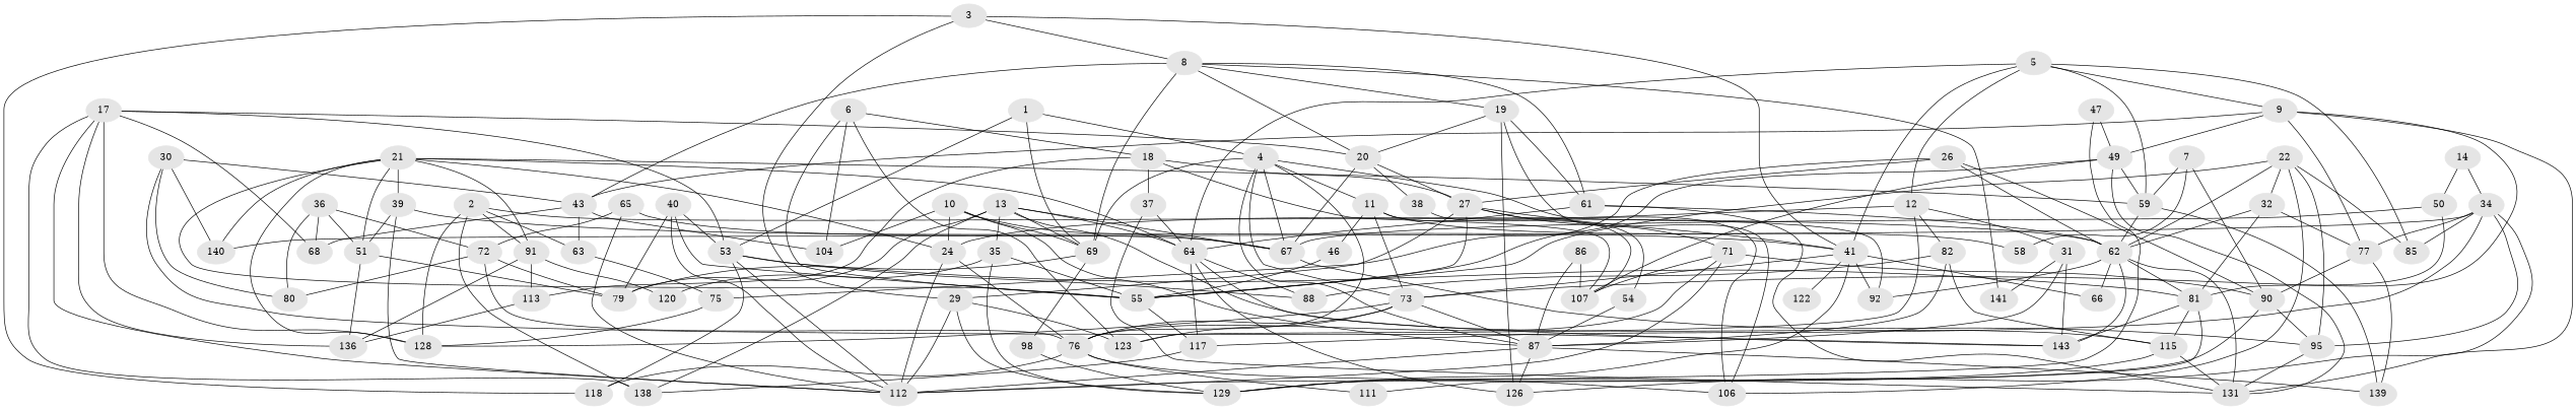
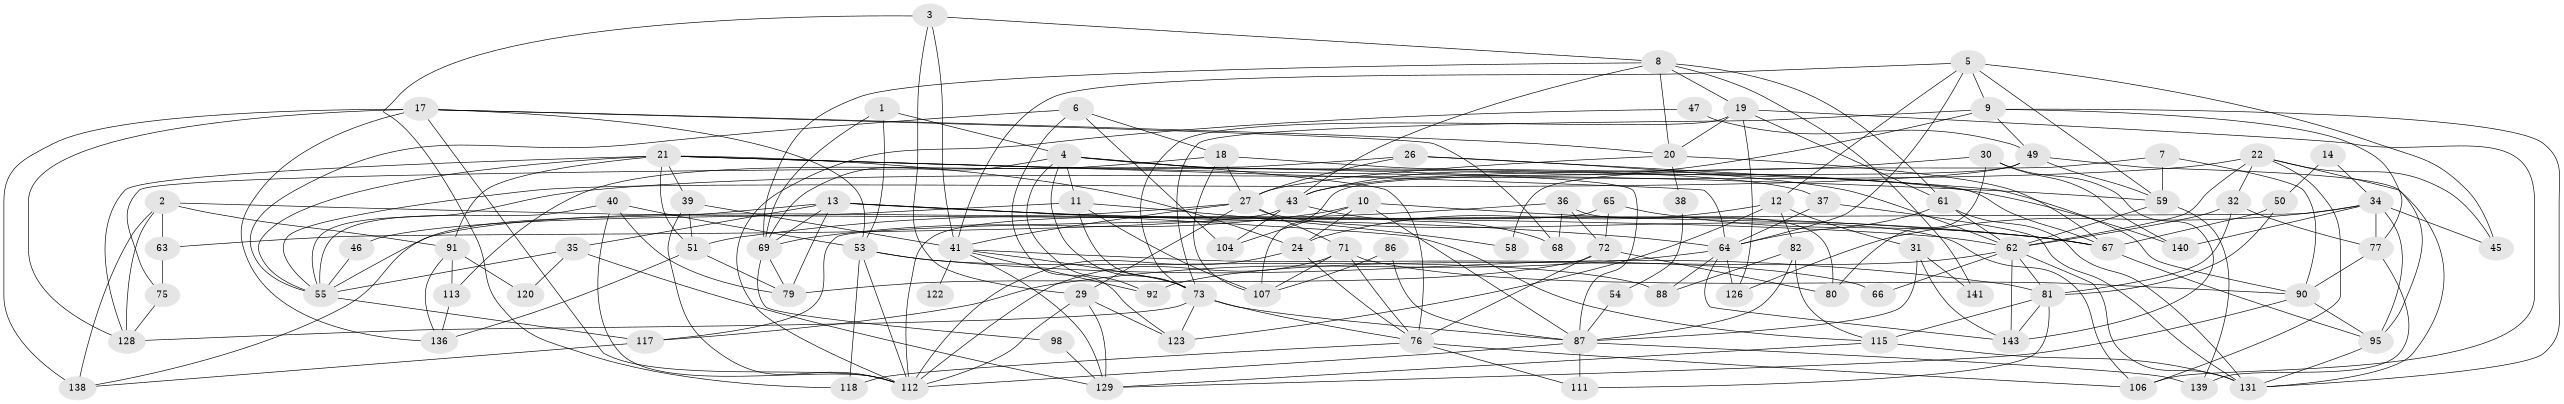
  graph {
    node [color=gray90 style=filled]
    1 [super="+100"]
    4 [super="+78"]
    53 [super="+116"]
    69 [super="+102"]
    11
    67 [super="+97"]
    73 [super="+119"]
    76 [super="+145"]
    87 [super="+93"]
    92 [super="+142"]
    118
    112 [super="+134"]
    81 [super="+89"]
    88
    79
    98
    2 [super="+16"]
    62 [super="+137"]
    63
    91
    128
    138
    131 [super="+144"]
    143
    66
    75 [super="+101"]
    136
    113
    120
    3 [super="+33"]
    8 [super="+83"]
    29
    41 [super="+114"]
    19 [super="+60"]
    20 [super="+28"]
    43 [super="+48"]
    61 [super="+124"]
    141
    123
    129
    122
    58
    46
    107 [super="+109"]
    95
    106
    111
    126
    139
    9 [super="+52"]
    49 [super="+57"]
    77
    5
    12 [super="+56"]
-   45 [super="+121" label=85]
+   45 [super="+121"]
    59 [super="+110"]
    64 [super="+127"]
    24 [super="+103"]
    31 [super="+84"]
    82 [super="+94"]
    117
    6 [super="+15"]
    18 [super="+42"]
    55 [super="+99"]
    104
    27 [super="+135"]
    37
    7
    90 [super="+146"]
    38
    68
    10
    115 [super="+125"]
    13 [super="+108"]
    35 [super="+85"]
    34 [super="+132"]
    140
    14
    50
    17 [super="+25"]
    71 [super="+133"]
    54
    21 [super="+105"]
    39
    51 [super="+130"]
    22 [super="+70"]
    32 [super="+44"]
    26
    30
    80
    36 [super="+74"]
    72 [super="+96"]
    40
    47
    65
    86
    1 -- 4
    1 -- 53
    1 -- 69
    4 -- 69
    4 -- 11
    4 -- 67
    4 -- 73
    4 -- 76
    4 -- 87
    4 -- 92
    53 -- 118
    53 -- 112
    53 -- 81
    53 -- 88
    69 -- 79
    69 -- 98
    11 -- 73
    11 -- 58
    11 -- 46
    11 -- 107
    67 -- 95
    73 -- 76
    73 -- 87
    73 -- 128
    73 -- 123
    76 -- 118
    76 -- 106
    76 -- 111
    87 -- 112
-   87 -- 126
+   87 -- 111
    87 -- 139
    81 -- 143
    81 -- 111
    81 -- 115 [weight=2]
    98 -- 129
    2 -- 62
    2 -- 63
    2 -- 91
    2 -- 128
    2 -- 138 [weight=2]
    62 -- 92
    62 -- 81
    62 -- 131
    62 -- 143
    62 -- 66
    63 -- 75
    91 -- 136
    91 -- 113
    91 -- 120
    75 -- 128
    113 -- 136
    3 -- 118
    3 -- 8
    3 -- 29
    3 -- 41
    8 -- 69
    8 -- 19
    8 -- 20
    8 -- 43
    8 -- 61
    8 -- 141
    29 -- 112
    29 -- 123
    29 -- 129
    41 -- 73
    41 -- 92
    41 -- 66
    41 -- 129
    41 -- 122 [weight=2]
+   19 -- 73
    19 -- 20
    19 -- 61
    19 -- 106
    19 -- 126
    20 -- 67
    20 -- 27
    20 -- 38
    43 -- 63
    43 -- 104 [weight=2]
    43 -- 68
    61 -- 62
    61 -- 131
    61 -- 64
    46 -- 55
    95 -- 131
    9 -- 73
    9 -- 131
    9 -- 43
    9 -- 49
    9 -- 77
    49 -- 131
    49 -- 107
    49 -- 59
    49 -- 55
    77 -- 139
    77 -- 90
    5 -- 41
    5 -- 9
    5 -- 12
    5 -- 45
    5 -- 59
    5 -- 64
    12 -- 123
    12 -- 24
    12 -- 31
    12 -- 82
    59 -- 62
    59 -- 139
    64 -- 88
    64 -- 143
    64 -- 126
    64 -- 117
    24 -- 76
    24 -- 112
    31 -- 87
    31 -- 143
    31 -- 141
    82 -- 87
    82 -- 88
    82 -- 115
    117 -- 138
    6 -- 123
    6 -- 18
    6 -- 55
    6 -- 104
    18 -- 113
    18 -- 107
    18 -- 27
    18 -- 37
    55 -- 117
    27 -- 29
    27 -- 41
    27 -- 106
    27 -- 55
    27 -- 71
    37 -- 131
    37 -- 64
    7 -- 58
    7 -- 59
    7 -- 90
    90 -- 129
    90 -- 95
    38 -- 54
    10 -- 69
    10 -- 67
    10 -- 87
    10 -- 24 [weight=2]
    10 -- 104
    115 -- 131
    115 -- 129
    13 -- 69
    13 -- 67
    13 -- 79
    13 -- 138
    13 -- 64
    13 -- 115
    13 -- 35
    35 -- 120
    35 -- 129
    35 -- 55
    34 -- 95
    34 -- 126
    34 -- 77
    34 -- 45
    34 -- 117
    34 -- 140
    14 -- 34
    14 -- 50
    50 -- 67
    50 -- 81
    17 -- 53
    17 -- 112
    17 -- 128
    17 -- 138
    17 -- 136
    17 -- 20
    17 -- 68
    71 -- 76
    71 -- 112
    71 -- 107
    71 -- 90 [weight=2]
    54 -- 87
    21 -- 91
    21 -- 128
    21 -- 59
    21 -- 64
    21 -- 24
    21 -- 55
    21 -- 140
    21 -- 39
    21 -- 51
    39 -- 112
    39 -- 41
    39 -- 51
    51 -- 79
    51 -- 136
    22 -- 62
    22 -- 95
    22 -- 106
    22 -- 45
    22 -- 55
    22 -- 32
    32 -- 81
    32 -- 62
    32 -- 77
    26 -- 62
    26 -- 75
    26 -- 27
    26 -- 90
    30 -- 143
    30 -- 43
    30 -- 140
    30 -- 80
    36 -- 68
    36 -- 51
    36 -- 80
    36 -- 72
    72 -- 76
    72 -- 79
    72 -- 80
    40 -- 53
    40 -- 112
    40 -- 79
    40 -- 55
    47 -- 112
    47 -- 49
    65 -- 67
    65 -- 112
    65 -- 72
    86 -- 87
    86 -- 107
  }
